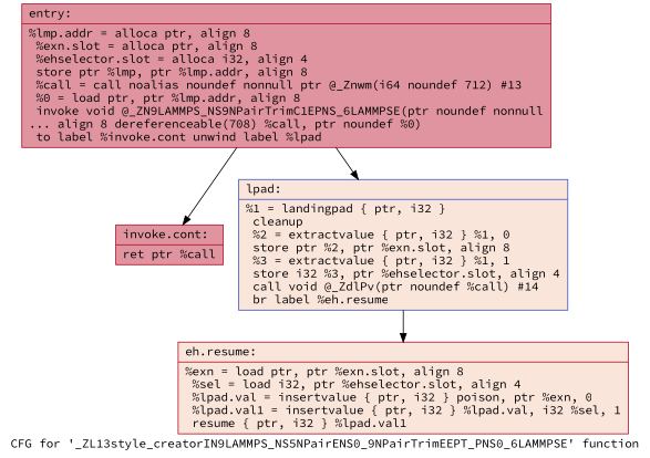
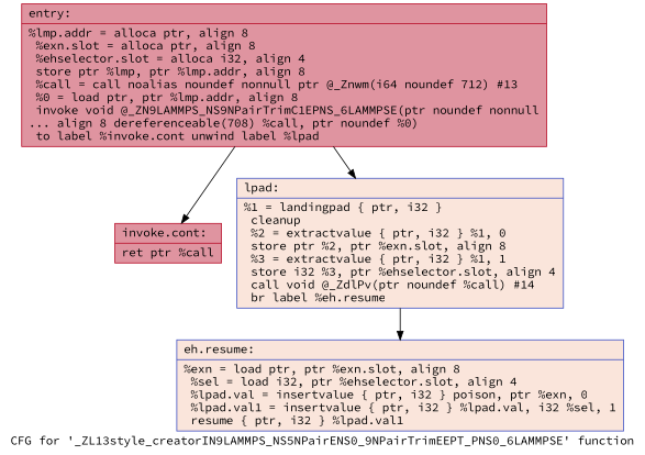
  digraph {
    label="CFG for '_ZL13style_creatorIN9LAMMPS_NS5NPairENS0_9NPairTrimEEPT_PNS0_6LAMMPSE' function"
    fontname="Source Code Pro"
    node [color="#b70d28ff" fillcolor="#b70d2870" fontname="Source Code Pro" shape=record style=filled]
    edge [fontname="Source Code Pro"]
    n1 [label="{entry:\l|  %lmp.addr = alloca ptr, align 8\l  %exn.slot = alloca ptr, align 8\l  %ehselector.slot = alloca i32, align 4\l  store ptr %lmp, ptr %lmp.addr, align 8\l  %call = call noalias noundef nonnull ptr @_Znwm(i64 noundef 712) #13\l  %0 = load ptr, ptr %lmp.addr, align 8\l  invoke void @_ZN9LAMMPS_NS9NPairTrimC1EPNS_6LAMMPSE(ptr noundef nonnull\l... align 8 dereferenceable(708) %call, ptr noundef %0)\l          to label %invoke.cont unwind label %lpad\l}"]
    n2 [label="{invoke.cont:\l|  ret ptr %call\l}"]
    n3 [color="#3d50c3ff" fillcolor="#f4c5ad70" label="{lpad:\l|  %1 = landingpad \{ ptr, i32 \}\l          cleanup\l  %2 = extractvalue \{ ptr, i32 \} %1, 0\l  store ptr %2, ptr %exn.slot, align 8\l  %3 = extractvalue \{ ptr, i32 \} %1, 1\l  store i32 %3, ptr %ehselector.slot, align 4\l  call void @_ZdlPv(ptr noundef %call) #14\l  br label %eh.resume\l}"]
-   n4 [fillcolor="#f4c5ad70" label="{eh.resume:\l|  %exn = load ptr, ptr %exn.slot, align 8\l  %sel = load i32, ptr %ehselector.slot, align 4\l  %lpad.val = insertvalue \{ ptr, i32 \} poison, ptr %exn, 0\l  %lpad.val1 = insertvalue \{ ptr, i32 \} %lpad.val, i32 %sel, 1\l  resume \{ ptr, i32 \} %lpad.val1\l}"]
+   n4 [color="#3d50c3ff" fillcolor="#f4c5ad70" label="{eh.resume:\l|  %exn = load ptr, ptr %exn.slot, align 8\l  %sel = load i32, ptr %ehselector.slot, align 4\l  %lpad.val = insertvalue \{ ptr, i32 \} poison, ptr %exn, 0\l  %lpad.val1 = insertvalue \{ ptr, i32 \} %lpad.val, i32 %sel, 1\l  resume \{ ptr, i32 \} %lpad.val1\l}"]
    n1 -> n2
    n1 -> n3
    n3 -> n4
  }
